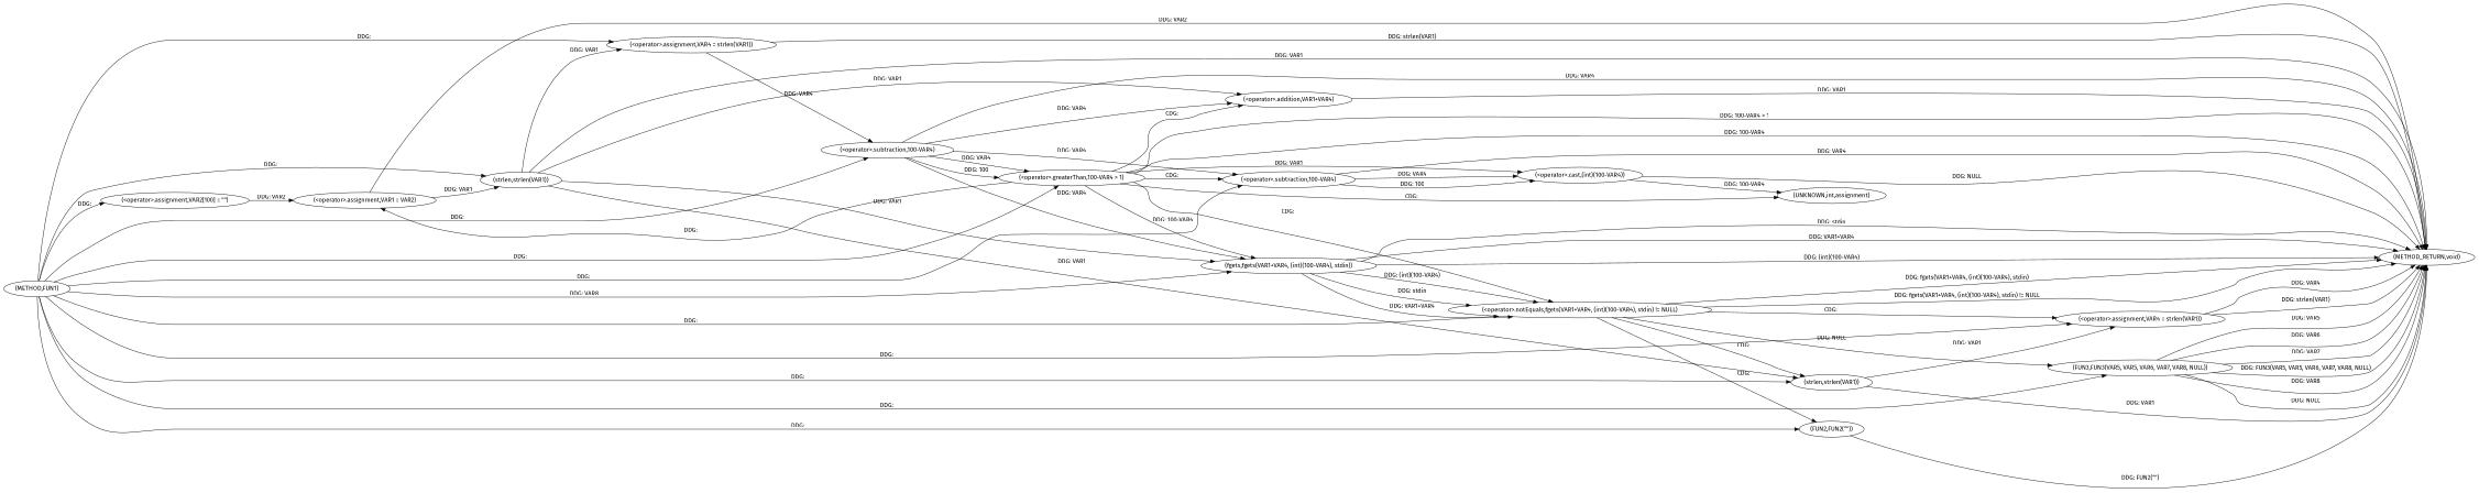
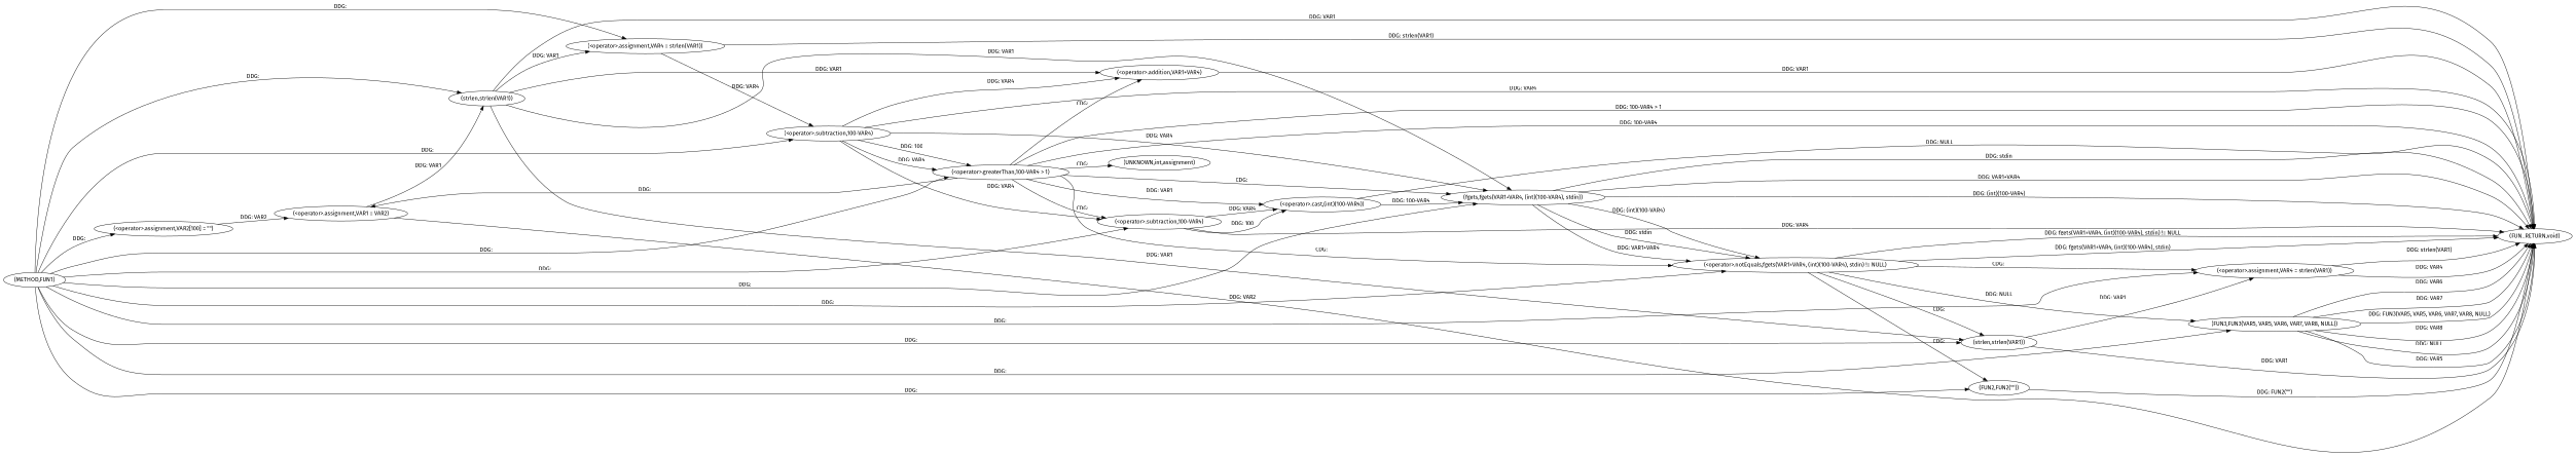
  digraph {
    fontname="Fira Sans"
    rankdir=LR
    node [fontname="Fira Sans"]
    edge [fontname="Fira Sans"]
    n1 [label="(METHOD,FUN1)"]
    n2 [label="(<operator>.assignment,VAR2[100] = \"\")"]
    n3 [label="(<operator>.assignment,VAR4 = strlen(VAR1))"]
    n4 [label="(strlen,strlen(VAR1))"]
    n5 [label="(<operator>.greaterThan,100-VAR4 > 1)"]
    n6 [label="(<operator>.subtraction,100-VAR4)"]
    n7 [label="(<operator>.notEquals,fgets(VAR1+VAR4, (int)(100-VAR4), stdin) != NULL)"]
    n8 [label="(fgets,fgets(VAR1+VAR4, (int)(100-VAR4), stdin))"]
    n9 [label="(<operator>.subtraction,100-VAR4)"]
    n10 [label="(<operator>.assignment,VAR4 = strlen(VAR1))"]
    n11 [label="(strlen,strlen(VAR1))"]
    n12 [label="(FUN2,FUN2(\"\"))"]
    n13 [label="(FUN3,FUN3(VAR5, VAR5, VAR6, VAR7, VAR8, NULL))"]
    n14 [label="(<operator>.assignment,VAR1 = VAR2)"]
-   n15 [label="(METHOD_RETURN,void)"]
+   n15 [label="(FUN_RETURN,void)"]
    n16 [label="(<operator>.addition,VAR1+VAR4)"]
    n17 [label="(<operator>.cast,(int)(100-VAR4))"]
    n18 [label="(UNKNOWN,int,assignment)"]
    n1 -> n2 [label="DDG: "]
    n1 -> n3 [label="DDG: "]
    n1 -> n4 [label="DDG: "]
    n1 -> n5 [label="DDG: "]
    n1 -> n6 [label="DDG: "]
    n1 -> n7 [label="DDG: "]
-   n1 -> n8 [label="DDG: VAR8"]
+   n1 -> n8 [label="DDG: "]
    n1 -> n9 [label="DDG: "]
    n1 -> n10 [label="DDG: "]
    n1 -> n11 [label="DDG: "]
    n1 -> n12 [label="DDG: "]
    n1 -> n13 [label="DDG: "]
    n2 -> n14 [label="DDG: VAR2"]
    n3 -> n6 [label="DDG: VAR4"]
    n3 -> n15 [label="DDG: strlen(VAR1)"]
    n4 -> n3 [label="DDG: VAR1"]
    n4 -> n8 [label="DDG: VAR1"]
    n4 -> n11 [label="DDG: VAR1"]
    n4 -> n15 [label="DDG: VAR1"]
    n4 -> n16 [label="DDG: VAR1"]
    n5 -> n7 [label="CDG: "]
-   n5 -> n8 [label="DDG: 100-VAR4"]
+   n5 -> n8 [label="CDG: "]
    n5 -> n9 [label="CDG: "]
    n5 -> n14 [label="DDG: "]
    n5 -> n15 [label="DDG: 100-VAR4 > 1"]
    n5 -> n15 [label="DDG: 100-VAR4"]
    n5 -> n16 [label="CDG: "]
    n5 -> n17 [label="DDG: VAR1"]
    n5 -> n18 [label="CDG: "]
    n6 -> n5 [label="DDG: 100"]
    n6 -> n5 [label="DDG: VAR4"]
    n6 -> n8 [label="DDG: VAR4"]
    n6 -> n9 [label="DDG: VAR4"]
    n6 -> n15 [label="DDG: VAR4"]
    n6 -> n16 [label="DDG: VAR4"]
    n7 -> n10 [label="CDG: "]
    n7 -> n11 [label="CDG: "]
    n7 -> n12 [label="CDG: "]
    n7 -> n13 [label="DDG: NULL"]
    n7 -> n15 [label="DDG: fgets(VAR1+VAR4, (int)(100-VAR4), stdin) != NULL"]
    n7 -> n15 [label="DDG: fgets(VAR1+VAR4, (int)(100-VAR4), stdin)"]
    n8 -> n7 [label="DDG: VAR1+VAR4"]
    n8 -> n7 [label="DDG: (int)(100-VAR4)"]
    n8 -> n7 [label="DDG: stdin"]
    n8 -> n15 [label="DDG: VAR1+VAR4"]
    n8 -> n15 [label="DDG: (int)(100-VAR4)"]
    n8 -> n15 [label="DDG: stdin"]
    n9 -> n15 [label="DDG: VAR4"]
    n9 -> n17 [label="DDG: 100"]
    n9 -> n17 [label="DDG: VAR4"]
    n10 -> n15 [label="DDG: strlen(VAR1)"]
    n10 -> n15 [label="DDG: VAR4"]
    n11 -> n10 [label="DDG: VAR1"]
    n11 -> n15 [label="DDG: VAR1"]
    n12 -> n15 [label="DDG: FUN2(\"\")"]
    n13 -> n15 [label="DDG: NULL"]
    n13 -> n15 [label="DDG: VAR5"]
    n13 -> n15 [label="DDG: VAR6"]
    n13 -> n15 [label="DDG: VAR7"]
    n13 -> n15 [label="DDG: FUN3(VAR5, VAR5, VAR6, VAR7, VAR8, NULL)"]
    n13 -> n15 [label="DDG: VAR8"]
    n14 -> n4 [label="DDG: VAR1"]
    n14 -> n15 [label="DDG: VAR2"]
    n16 -> n15 [label="DDG: VAR1"]
-   n17 -> n18 [label="DDG: 100-VAR4"]
+   n17 -> n8 [label="DDG: 100-VAR4"]
    n17 -> n15 [label="DDG: NULL"]
  }
